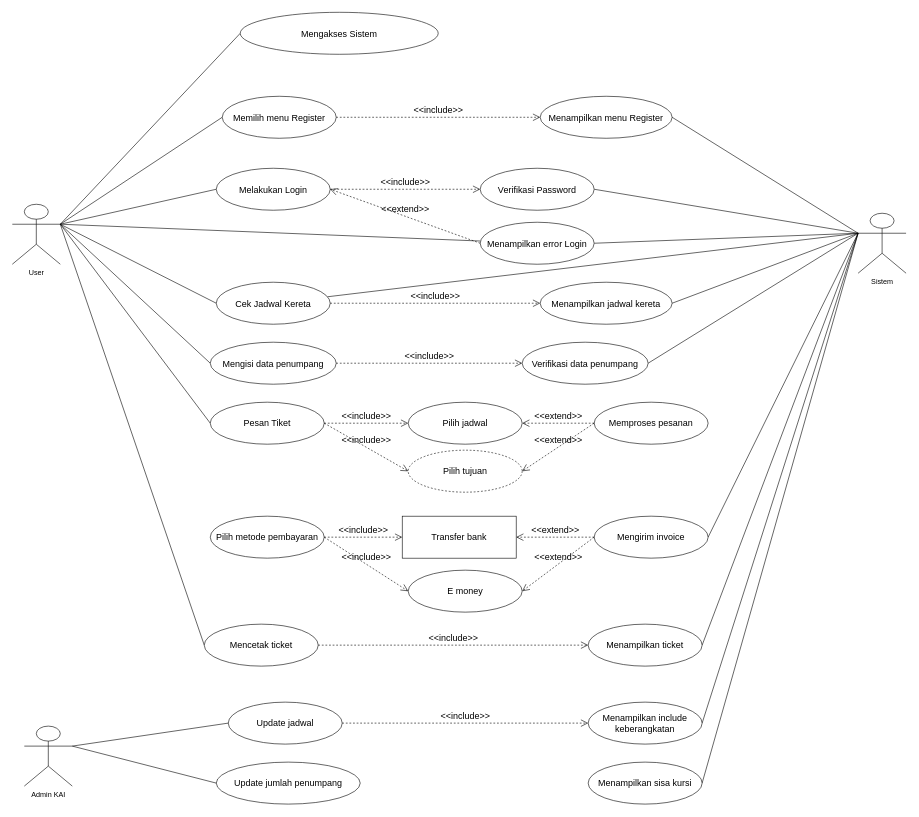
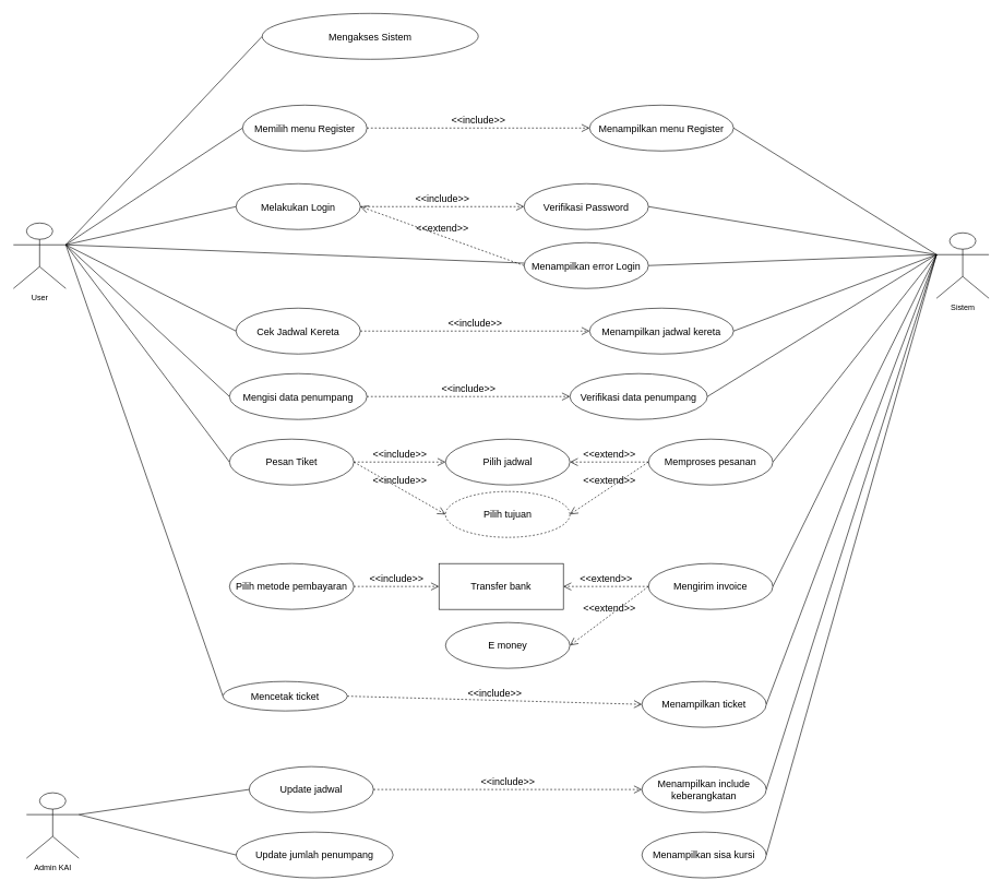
  <mxCell id="0" />
  <mxCell id="1" parent="0" />
  <mxCell id="2" style="rounded=0;orthogonalLoop=1;jettySize=auto;html=1;exitX=1;exitY=0.333;exitDx=0;exitDy=0;exitPerimeter=0;entryX=0;entryY=0.5;entryDx=0;entryDy=0;fontSize=15;endArrow=none;endFill=0;" parent="1" source="10" target="11" edge="1"><mxGeometry relative="1" as="geometry" /></mxCell>
  <mxCell id="3" style="edgeStyle=none;rounded=0;orthogonalLoop=1;jettySize=auto;html=1;exitX=1;exitY=0.333;exitDx=0;exitDy=0;exitPerimeter=0;entryX=0;entryY=0.5;entryDx=0;entryDy=0;fontSize=15;endArrow=none;endFill=0;" edge="1" parent="1" source="10" target="12"><mxGeometry relative="1" as="geometry" /></mxCell>
  <mxCell id="4" style="edgeStyle=none;rounded=0;orthogonalLoop=1;jettySize=auto;html=1;exitX=1;exitY=0.333;exitDx=0;exitDy=0;exitPerimeter=0;entryX=0;entryY=0.5;entryDx=0;entryDy=0;fontSize=15;endArrow=none;endFill=0;" edge="1" parent="1" source="10" target="25"><mxGeometry relative="1" as="geometry" /></mxCell>
  <mxCell id="5" style="edgeStyle=none;rounded=0;orthogonalLoop=1;jettySize=auto;html=1;exitX=1;exitY=0.333;exitDx=0;exitDy=0;exitPerimeter=0;entryX=0;entryY=0.5;entryDx=0;entryDy=0;fontSize=15;endArrow=none;endFill=0;" edge="1" parent="1" source="10" target="28"><mxGeometry relative="1" as="geometry" /></mxCell>
  <mxCell id="6" style="edgeStyle=none;rounded=0;orthogonalLoop=1;jettySize=auto;html=1;exitX=1;exitY=0.333;exitDx=0;exitDy=0;exitPerimeter=0;entryX=0;entryY=0.5;entryDx=0;entryDy=0;fontSize=15;endArrow=none;endFill=0;" edge="1" parent="1" source="10" target="34"><mxGeometry relative="1" as="geometry" /></mxCell>
  <mxCell id="7" style="edgeStyle=none;rounded=0;orthogonalLoop=1;jettySize=auto;html=1;exitX=1;exitY=0.333;exitDx=0;exitDy=0;exitPerimeter=0;entryX=0;entryY=0.5;entryDx=0;entryDy=0;fontSize=15;endArrow=none;endFill=0;" edge="1" parent="1" source="10" target="30"><mxGeometry relative="1" as="geometry" /></mxCell>
  <mxCell id="8" style="edgeStyle=none;rounded=0;orthogonalLoop=1;jettySize=auto;html=1;exitX=1;exitY=0.333;exitDx=0;exitDy=0;exitPerimeter=0;fontSize=15;endArrow=none;endFill=0;" edge="1" parent="1" source="10" target="27"><mxGeometry relative="1" as="geometry" /></mxCell>
  <mxCell id="9" style="edgeStyle=none;rounded=0;orthogonalLoop=1;jettySize=auto;html=1;exitX=1;exitY=0.333;exitDx=0;exitDy=0;exitPerimeter=0;entryX=0;entryY=0.5;entryDx=0;entryDy=0;fontSize=15;endArrow=none;endFill=0;" edge="1" parent="1" source="10" target="40"><mxGeometry relative="1" as="geometry" /></mxCell>
  <mxCell id="10" value="User" style="shape=umlActor;verticalLabelPosition=bottom;verticalAlign=top;html=1;" parent="1" vertex="1"><mxGeometry x="20" y="340" width="80" height="100" as="geometry" /></mxCell>
  <mxCell id="11" value="&lt;font style=&quot;font-size: 15px;&quot;&gt;Mengakses Sistem&lt;/font&gt;" style="ellipse;whiteSpace=wrap;html=1;" parent="1" vertex="1"><mxGeometry x="400" y="20" width="330" height="70" as="geometry" /></mxCell>
  <mxCell id="12" value="&lt;font style=&quot;font-size: 15px;&quot;&gt;Memilih menu Register&lt;/font&gt;" style="ellipse;whiteSpace=wrap;html=1;" parent="1" vertex="1"><mxGeometry x="370" y="160" width="190" height="70" as="geometry" /></mxCell>
  <mxCell id="13" value="&lt;font style=&quot;font-size: 15px;&quot;&gt;Menampilkan menu Register&lt;/font&gt;" style="ellipse;whiteSpace=wrap;html=1;" vertex="1" parent="1"><mxGeometry x="900" y="160" width="220" height="70" as="geometry" /></mxCell>
  <mxCell id="14" style="edgeStyle=none;rounded=0;orthogonalLoop=1;jettySize=auto;html=1;exitX=0;exitY=0.333;exitDx=0;exitDy=0;exitPerimeter=0;entryX=1;entryY=0.5;entryDx=0;entryDy=0;fontSize=15;endArrow=none;endFill=0;" edge="1" parent="1" source="24" target="13"><mxGeometry relative="1" as="geometry" /></mxCell>
  <mxCell id="15" style="edgeStyle=none;rounded=0;orthogonalLoop=1;jettySize=auto;html=1;exitX=0;exitY=0.333;exitDx=0;exitDy=0;exitPerimeter=0;entryX=1;entryY=0.5;entryDx=0;entryDy=0;fontSize=15;endArrow=none;endFill=0;" edge="1" parent="1" source="24" target="29"><mxGeometry relative="1" as="geometry" /></mxCell>
- <mxCell id="16" style="edgeStyle=none;rounded=0;orthogonalLoop=1;jettySize=auto;html=1;exitX=0;exitY=0.333;exitDx=0;exitDy=0;exitPerimeter=0;fontSize=15;endArrow=none;endFill=0;" edge="1" parent="1" source="24" target="28"><mxGeometry relative="1" as="geometry" /></mxCell>
+ <mxCell id="16" style="edgeStyle=none;rounded=0;orthogonalLoop=1;jettySize=auto;html=1;exitX=0;exitY=0.333;exitDx=0;exitDy=0;exitPerimeter=0;entryX=1;entryY=0.5;entryDx=0;entryDy=0;fontSize=15;endArrow=none;endFill=0;" edge="1" parent="1" source="24" target="33"><mxGeometry relative="1" as="geometry" /></mxCell>
  <mxCell id="17" style="edgeStyle=none;rounded=0;orthogonalLoop=1;jettySize=auto;html=1;exitX=0;exitY=0.333;exitDx=0;exitDy=0;exitPerimeter=0;entryX=1;entryY=0.5;entryDx=0;entryDy=0;fontSize=15;endArrow=none;endFill=0;" edge="1" parent="1" source="24" target="38"><mxGeometry relative="1" as="geometry" /></mxCell>
  <mxCell id="18" style="edgeStyle=none;rounded=0;orthogonalLoop=1;jettySize=auto;html=1;exitX=0;exitY=0.333;exitDx=0;exitDy=0;exitPerimeter=0;entryX=1;entryY=0.5;entryDx=0;entryDy=0;fontSize=15;endArrow=none;endFill=0;" edge="1" parent="1" source="24" target="39"><mxGeometry relative="1" as="geometry" /></mxCell>
  <mxCell id="19" style="edgeStyle=none;rounded=0;orthogonalLoop=1;jettySize=auto;html=1;exitX=0;exitY=0.333;exitDx=0;exitDy=0;exitPerimeter=0;entryX=1;entryY=0.5;entryDx=0;entryDy=0;fontSize=15;endArrow=none;endFill=0;" edge="1" parent="1" source="24" target="43"><mxGeometry relative="1" as="geometry" /></mxCell>
  <mxCell id="20" style="edgeStyle=none;rounded=0;orthogonalLoop=1;jettySize=auto;html=1;exitX=0;exitY=0.333;exitDx=0;exitDy=0;exitPerimeter=0;entryX=1;entryY=0.5;entryDx=0;entryDy=0;fontSize=15;endArrow=none;endFill=0;" edge="1" parent="1" source="24" target="44"><mxGeometry relative="1" as="geometry" /></mxCell>
  <mxCell id="21" style="edgeStyle=none;rounded=0;orthogonalLoop=1;jettySize=auto;html=1;exitX=0;exitY=0.333;exitDx=0;exitDy=0;exitPerimeter=0;entryX=1;entryY=0.5;entryDx=0;entryDy=0;fontSize=15;endArrow=none;endFill=0;" edge="1" parent="1" source="24" target="48"><mxGeometry relative="1" as="geometry" /></mxCell>
  <mxCell id="22" style="edgeStyle=none;rounded=0;orthogonalLoop=1;jettySize=auto;html=1;exitX=0;exitY=0.333;exitDx=0;exitDy=0;exitPerimeter=0;entryX=1;entryY=0.5;entryDx=0;entryDy=0;fontSize=15;endArrow=none;endFill=0;" edge="1" parent="1" source="24" target="26"><mxGeometry relative="1" as="geometry" /></mxCell>
  <mxCell id="23" style="edgeStyle=none;rounded=0;orthogonalLoop=1;jettySize=auto;html=1;exitX=0;exitY=0.333;exitDx=0;exitDy=0;exitPerimeter=0;entryX=1;entryY=0.5;entryDx=0;entryDy=0;fontSize=15;endArrow=none;endFill=0;" edge="1" parent="1" source="24" target="27"><mxGeometry relative="1" as="geometry" /></mxCell>
  <mxCell id="24" value="Sistem" style="shape=umlActor;verticalLabelPosition=bottom;verticalAlign=top;html=1;" vertex="1" parent="1"><mxGeometry x="1430" y="355" width="80" height="100" as="geometry" /></mxCell>
  <mxCell id="25" value="&lt;font style=&quot;font-size: 15px;&quot;&gt;Melakukan Login&lt;/font&gt;" style="ellipse;whiteSpace=wrap;html=1;" vertex="1" parent="1"><mxGeometry x="360" y="280" width="190" height="70" as="geometry" /></mxCell>
  <mxCell id="26" value="&lt;font style=&quot;font-size: 15px;&quot;&gt;Verifikasi Password&lt;/font&gt;" style="ellipse;whiteSpace=wrap;html=1;" vertex="1" parent="1"><mxGeometry x="800" y="280" width="190" height="70" as="geometry" /></mxCell>
  <mxCell id="27" value="&lt;font style=&quot;font-size: 15px;&quot;&gt;Menampilkan error Login&lt;/font&gt;" style="ellipse;whiteSpace=wrap;html=1;" vertex="1" parent="1"><mxGeometry x="800" y="370" width="190" height="70" as="geometry" /></mxCell>
  <mxCell id="28" value="&lt;font style=&quot;font-size: 15px;&quot;&gt;Cek Jadwal Kereta&lt;/font&gt;" style="ellipse;whiteSpace=wrap;html=1;" vertex="1" parent="1"><mxGeometry x="360" y="470" width="190" height="70" as="geometry" /></mxCell>
  <mxCell id="29" value="&lt;font style=&quot;font-size: 15px;&quot;&gt;Menampilkan jadwal kereta&lt;/font&gt;" style="ellipse;whiteSpace=wrap;html=1;" vertex="1" parent="1"><mxGeometry x="900" y="470" width="220" height="70" as="geometry" /></mxCell>
  <mxCell id="30" value="&lt;font style=&quot;font-size: 15px;&quot;&gt;Pesan Tiket&lt;/font&gt;" style="ellipse;whiteSpace=wrap;html=1;" vertex="1" parent="1"><mxGeometry x="350" y="670" width="190" height="70" as="geometry" /></mxCell>
  <mxCell id="31" value="&lt;font style=&quot;font-size: 15px;&quot;&gt;Pilih jadwal&lt;/font&gt;" style="ellipse;whiteSpace=wrap;html=1;" vertex="1" parent="1"><mxGeometry x="680" y="670" width="190" height="70" as="geometry" /></mxCell>
  <mxCell id="32" value="&lt;font style=&quot;font-size: 15px;&quot;&gt;Pilih tujuan&lt;/font&gt;" style="ellipse;whiteSpace=wrap;html=1;dashed=1;" vertex="1" parent="1"><mxGeometry x="680" y="750" width="190" height="70" as="geometry" /></mxCell>
  <mxCell id="33" value="&lt;font style=&quot;font-size: 15px;&quot;&gt;Memproses pesanan&lt;/font&gt;" style="ellipse;whiteSpace=wrap;html=1;" vertex="1" parent="1"><mxGeometry x="990" y="670" width="190" height="70" as="geometry" /></mxCell>
  <mxCell id="34" value="&lt;font style=&quot;font-size: 15px;&quot;&gt;Mengisi data penumpang&lt;/font&gt;" style="ellipse;whiteSpace=wrap;html=1;" vertex="1" parent="1"><mxGeometry x="350" y="570" width="210" height="70" as="geometry" /></mxCell>
  <mxCell id="35" value="&lt;font style=&quot;font-size: 15px;&quot;&gt;Pilih metode pembayaran&lt;/font&gt;" style="ellipse;whiteSpace=wrap;html=1;" vertex="1" parent="1"><mxGeometry x="350" y="860" width="190" height="70" as="geometry" /></mxCell>
  <mxCell id="36" value="&lt;font style=&quot;font-size: 15px;&quot;&gt;Transfer bank&lt;/font&gt;" style="whiteSpace=wrap;html=1;rounded=0;" vertex="1" parent="1"><mxGeometry x="670" y="860" width="190" height="70" as="geometry" /></mxCell>
  <mxCell id="37" value="&lt;font style=&quot;font-size: 15px;&quot;&gt;E money&lt;/font&gt;" style="ellipse;whiteSpace=wrap;html=1;" vertex="1" parent="1"><mxGeometry x="680" y="950" width="190" height="70" as="geometry" /></mxCell>
  <mxCell id="38" value="&lt;font style=&quot;font-size: 15px;&quot;&gt;Mengirim invoice&lt;/font&gt;" style="ellipse;whiteSpace=wrap;html=1;" vertex="1" parent="1"><mxGeometry x="990" y="860" width="190" height="70" as="geometry" /></mxCell>
  <mxCell id="39" value="&lt;font style=&quot;font-size: 15px;&quot;&gt;Menampilkan ticket&lt;/font&gt;" style="ellipse;whiteSpace=wrap;html=1;" vertex="1" parent="1"><mxGeometry x="980" y="1040" width="190" height="70" as="geometry" /></mxCell>
- <mxCell id="40" value="&lt;font style=&quot;font-size: 15px;&quot;&gt;Mencetak ticket&lt;/font&gt;" style="ellipse;whiteSpace=wrap;html=1;" vertex="1" parent="1"><mxGeometry x="340" y="1040" width="190" height="70" as="geometry" /></mxCell>
+ <mxCell id="40" value="&lt;font style=&quot;font-size: 15px;&quot;&gt;Mencetak ticket&lt;/font&gt;" style="ellipse;whiteSpace=wrap;html=1;" vertex="1" parent="1"><mxGeometry x="340" y="1040" width="190" height="45" as="geometry" /></mxCell>
  <mxCell id="41" value="&lt;font style=&quot;font-size: 15px;&quot;&gt;Update jadwal&lt;/font&gt;" style="ellipse;whiteSpace=wrap;html=1;" vertex="1" parent="1"><mxGeometry x="380" y="1170" width="190" height="70" as="geometry" /></mxCell>
  <mxCell id="42" value="&lt;font style=&quot;font-size: 15px;&quot;&gt;Update jumlah penumpang&lt;/font&gt;" style="ellipse;whiteSpace=wrap;html=1;" vertex="1" parent="1"><mxGeometry x="360" y="1270" width="240" height="70" as="geometry" /></mxCell>
  <mxCell id="43" value="&lt;font style=&quot;font-size: 15px;&quot;&gt;Menampilkan include keberangkatan&lt;/font&gt;" style="ellipse;whiteSpace=wrap;html=1;" vertex="1" parent="1"><mxGeometry x="980" y="1170" width="190" height="70" as="geometry" /></mxCell>
  <mxCell id="44" value="&lt;font style=&quot;font-size: 15px;&quot;&gt;Menampilkan sisa kursi&lt;/font&gt;" style="ellipse;whiteSpace=wrap;html=1;" vertex="1" parent="1"><mxGeometry x="980" y="1270" width="190" height="70" as="geometry" /></mxCell>
  <mxCell id="45" style="edgeStyle=none;rounded=0;orthogonalLoop=1;jettySize=auto;html=1;exitX=1;exitY=0.333;exitDx=0;exitDy=0;exitPerimeter=0;entryX=0;entryY=0.5;entryDx=0;entryDy=0;fontSize=15;endArrow=none;endFill=0;" edge="1" parent="1" source="47" target="41"><mxGeometry relative="1" as="geometry" /></mxCell>
  <mxCell id="46" style="edgeStyle=none;rounded=0;orthogonalLoop=1;jettySize=auto;html=1;exitX=1;exitY=0.333;exitDx=0;exitDy=0;exitPerimeter=0;entryX=0;entryY=0.5;entryDx=0;entryDy=0;fontSize=15;endArrow=none;endFill=0;" edge="1" parent="1" source="47" target="42"><mxGeometry relative="1" as="geometry" /></mxCell>
  <mxCell id="47" value="Admin KAI" style="shape=umlActor;verticalLabelPosition=bottom;verticalAlign=top;html=1;" vertex="1" parent="1"><mxGeometry x="40" y="1210" width="80" height="100" as="geometry" /></mxCell>
  <mxCell id="48" value="&lt;font style=&quot;font-size: 15px;&quot;&gt;Verifikasi data penumpang&lt;/font&gt;" style="ellipse;whiteSpace=wrap;html=1;" vertex="1" parent="1"><mxGeometry x="870" y="570" width="210" height="70" as="geometry" /></mxCell>
  <mxCell id="49" value="&amp;lt;&amp;lt;include&amp;gt;&amp;gt;" style="html=1;verticalAlign=bottom;labelBackgroundColor=none;endArrow=open;endFill=0;dashed=1;rounded=0;fontSize=15;entryX=0;entryY=0.5;entryDx=0;entryDy=0;exitX=1;exitY=0.5;exitDx=0;exitDy=0;endSize=10;" edge="1" parent="1" source="12" target="13"><mxGeometry width="160" relative="1" as="geometry"><mxPoint x="540" y="700" as="sourcePoint" /><mxPoint x="700" y="700" as="targetPoint" /></mxGeometry></mxCell>
  <mxCell id="50" value="&amp;lt;&amp;lt;include&amp;gt;&amp;gt;" style="html=1;verticalAlign=bottom;labelBackgroundColor=none;endArrow=open;endFill=0;dashed=1;rounded=0;fontSize=15;entryX=0;entryY=0.5;entryDx=0;entryDy=0;exitX=1;exitY=0.5;exitDx=0;exitDy=0;endSize=10;" edge="1" parent="1" source="25" target="26"><mxGeometry width="160" relative="1" as="geometry"><mxPoint x="570" y="205" as="sourcePoint" /><mxPoint x="910" y="205" as="targetPoint" /></mxGeometry></mxCell>
  <mxCell id="51" value="&amp;lt;&amp;lt;extend&amp;gt;&amp;gt;" style="html=1;verticalAlign=bottom;labelBackgroundColor=none;endArrow=open;endFill=0;dashed=1;rounded=0;fontSize=15;endSize=10;entryX=1;entryY=0.5;entryDx=0;entryDy=0;exitX=0;exitY=0.5;exitDx=0;exitDy=0;" edge="1" parent="1" source="27" target="25"><mxGeometry width="160" relative="1" as="geometry"><mxPoint x="540" y="700" as="sourcePoint" /><mxPoint x="700" y="700" as="targetPoint" /></mxGeometry></mxCell>
  <mxCell id="52" value="&amp;lt;&amp;lt;include&amp;gt;&amp;gt;" style="html=1;verticalAlign=bottom;labelBackgroundColor=none;endArrow=open;endFill=0;dashed=1;rounded=0;fontSize=15;entryX=0;entryY=0.5;entryDx=0;entryDy=0;exitX=1;exitY=0.5;exitDx=0;exitDy=0;endSize=10;" edge="1" parent="1" source="30" target="31"><mxGeometry width="160" relative="1" as="geometry"><mxPoint x="560" y="325" as="sourcePoint" /><mxPoint x="810" y="325" as="targetPoint" /></mxGeometry></mxCell>
  <mxCell id="53" value="&amp;lt;&amp;lt;include&amp;gt;&amp;gt;" style="html=1;verticalAlign=bottom;labelBackgroundColor=none;endArrow=open;endFill=0;dashed=1;rounded=0;fontSize=15;entryX=0;entryY=0.5;entryDx=0;entryDy=0;endSize=10;exitX=1;exitY=0.5;exitDx=0;exitDy=0;" edge="1" parent="1" source="30" target="32"><mxGeometry width="160" relative="1" as="geometry"><mxPoint x="540" y="810" as="sourcePoint" /><mxPoint x="690" y="715" as="targetPoint" /></mxGeometry></mxCell>
  <mxCell id="54" value="&amp;lt;&amp;lt;include&amp;gt;&amp;gt;" style="html=1;verticalAlign=bottom;labelBackgroundColor=none;endArrow=open;endFill=0;dashed=1;rounded=0;fontSize=15;entryX=0;entryY=0.5;entryDx=0;entryDy=0;exitX=1;exitY=0.5;exitDx=0;exitDy=0;endSize=10;" edge="1" parent="1" source="34" target="48"><mxGeometry width="160" relative="1" as="geometry"><mxPoint x="560" y="725" as="sourcePoint" /><mxPoint x="700" y="725" as="targetPoint" /></mxGeometry></mxCell>
  <mxCell id="55" value="&amp;lt;&amp;lt;include&amp;gt;&amp;gt;" style="html=1;verticalAlign=bottom;labelBackgroundColor=none;endArrow=open;endFill=0;dashed=1;rounded=0;fontSize=15;entryX=0;entryY=0.5;entryDx=0;entryDy=0;exitX=1;exitY=0.5;exitDx=0;exitDy=0;endSize=10;" edge="1" parent="1" source="28" target="29"><mxGeometry width="160" relative="1" as="geometry"><mxPoint x="570" y="615" as="sourcePoint" /><mxPoint x="880" y="615" as="targetPoint" /></mxGeometry></mxCell>
  <mxCell id="56" value="&amp;lt;&amp;lt;extend&amp;gt;&amp;gt;" style="html=1;verticalAlign=bottom;labelBackgroundColor=none;endArrow=open;endFill=0;dashed=1;rounded=0;fontSize=15;endSize=10;entryX=1;entryY=0.5;entryDx=0;entryDy=0;exitX=0;exitY=0.5;exitDx=0;exitDy=0;" edge="1" parent="1" source="33" target="31"><mxGeometry width="160" relative="1" as="geometry"><mxPoint x="810" y="415" as="sourcePoint" /><mxPoint x="560" y="325" as="targetPoint" /></mxGeometry></mxCell>
  <mxCell id="57" value="&amp;lt;&amp;lt;extend&amp;gt;&amp;gt;" style="html=1;verticalAlign=bottom;labelBackgroundColor=none;endArrow=open;endFill=0;dashed=1;rounded=0;fontSize=15;endSize=10;entryX=1;entryY=0.5;entryDx=0;entryDy=0;exitX=0;exitY=0.5;exitDx=0;exitDy=0;" edge="1" parent="1" source="33" target="32"><mxGeometry width="160" relative="1" as="geometry"><mxPoint x="1040" y="810" as="sourcePoint" /><mxPoint x="880" y="715" as="targetPoint" /></mxGeometry></mxCell>
  <mxCell id="58" value="&amp;lt;&amp;lt;include&amp;gt;&amp;gt;" style="html=1;verticalAlign=bottom;labelBackgroundColor=none;endArrow=open;endFill=0;dashed=1;rounded=0;fontSize=15;entryX=0;entryY=0.5;entryDx=0;entryDy=0;endSize=10;exitX=1;exitY=0.5;exitDx=0;exitDy=0;" edge="1" parent="1" source="35" target="36"><mxGeometry width="160" relative="1" as="geometry"><mxPoint x="550" y="715" as="sourcePoint" /><mxPoint x="690" y="795" as="targetPoint" /></mxGeometry></mxCell>
- <mxCell id="59" value="&amp;lt;&amp;lt;include&amp;gt;&amp;gt;" style="html=1;verticalAlign=bottom;labelBackgroundColor=none;endArrow=open;endFill=0;dashed=1;rounded=0;fontSize=15;entryX=0;entryY=0.5;entryDx=0;entryDy=0;endSize=10;exitX=1;exitY=0.5;exitDx=0;exitDy=0;" edge="1" parent="1" source="35" target="37"><mxGeometry width="160" relative="1" as="geometry"><mxPoint x="560" y="940" as="sourcePoint" /><mxPoint x="680" y="905" as="targetPoint" /></mxGeometry></mxCell>
  <mxCell id="60" value="&amp;lt;&amp;lt;extend&amp;gt;&amp;gt;" style="html=1;verticalAlign=bottom;labelBackgroundColor=none;endArrow=open;endFill=0;dashed=1;rounded=0;fontSize=15;endSize=10;entryX=1;entryY=0.5;entryDx=0;entryDy=0;exitX=0;exitY=0.5;exitDx=0;exitDy=0;" edge="1" parent="1" source="38" target="36"><mxGeometry width="160" relative="1" as="geometry"><mxPoint x="1000" y="715" as="sourcePoint" /><mxPoint x="880" y="795" as="targetPoint" /></mxGeometry></mxCell>
  <mxCell id="61" value="&amp;lt;&amp;lt;extend&amp;gt;&amp;gt;" style="html=1;verticalAlign=bottom;labelBackgroundColor=none;endArrow=open;endFill=0;dashed=1;rounded=0;fontSize=15;endSize=10;entryX=1;entryY=0.5;entryDx=0;entryDy=0;exitX=0;exitY=0.5;exitDx=0;exitDy=0;" edge="1" parent="1" source="38" target="37"><mxGeometry width="160" relative="1" as="geometry"><mxPoint x="1020" y="985" as="sourcePoint" /><mxPoint x="870" y="905" as="targetPoint" /></mxGeometry></mxCell>
  <mxCell id="62" value="&amp;lt;&amp;lt;include&amp;gt;&amp;gt;" style="html=1;verticalAlign=bottom;labelBackgroundColor=none;endArrow=open;endFill=0;dashed=1;rounded=0;fontSize=15;entryX=0;entryY=0.5;entryDx=0;entryDy=0;endSize=10;exitX=1;exitY=0.5;exitDx=0;exitDy=0;" edge="1" parent="1" source="40" target="39"><mxGeometry width="160" relative="1" as="geometry"><mxPoint x="540" y="895" as="sourcePoint" /><mxPoint x="680" y="985" as="targetPoint" /></mxGeometry></mxCell>
  <mxCell id="63" value="&amp;lt;&amp;lt;include&amp;gt;&amp;gt;" style="html=1;verticalAlign=bottom;labelBackgroundColor=none;endArrow=open;endFill=0;dashed=1;rounded=0;fontSize=15;entryX=0;entryY=0.5;entryDx=0;entryDy=0;endSize=10;exitX=1;exitY=0.5;exitDx=0;exitDy=0;" edge="1" parent="1" source="41" target="43"><mxGeometry width="160" relative="1" as="geometry"><mxPoint x="540" y="1085" as="sourcePoint" /><mxPoint x="990" y="1085" as="targetPoint" /></mxGeometry></mxCell>
